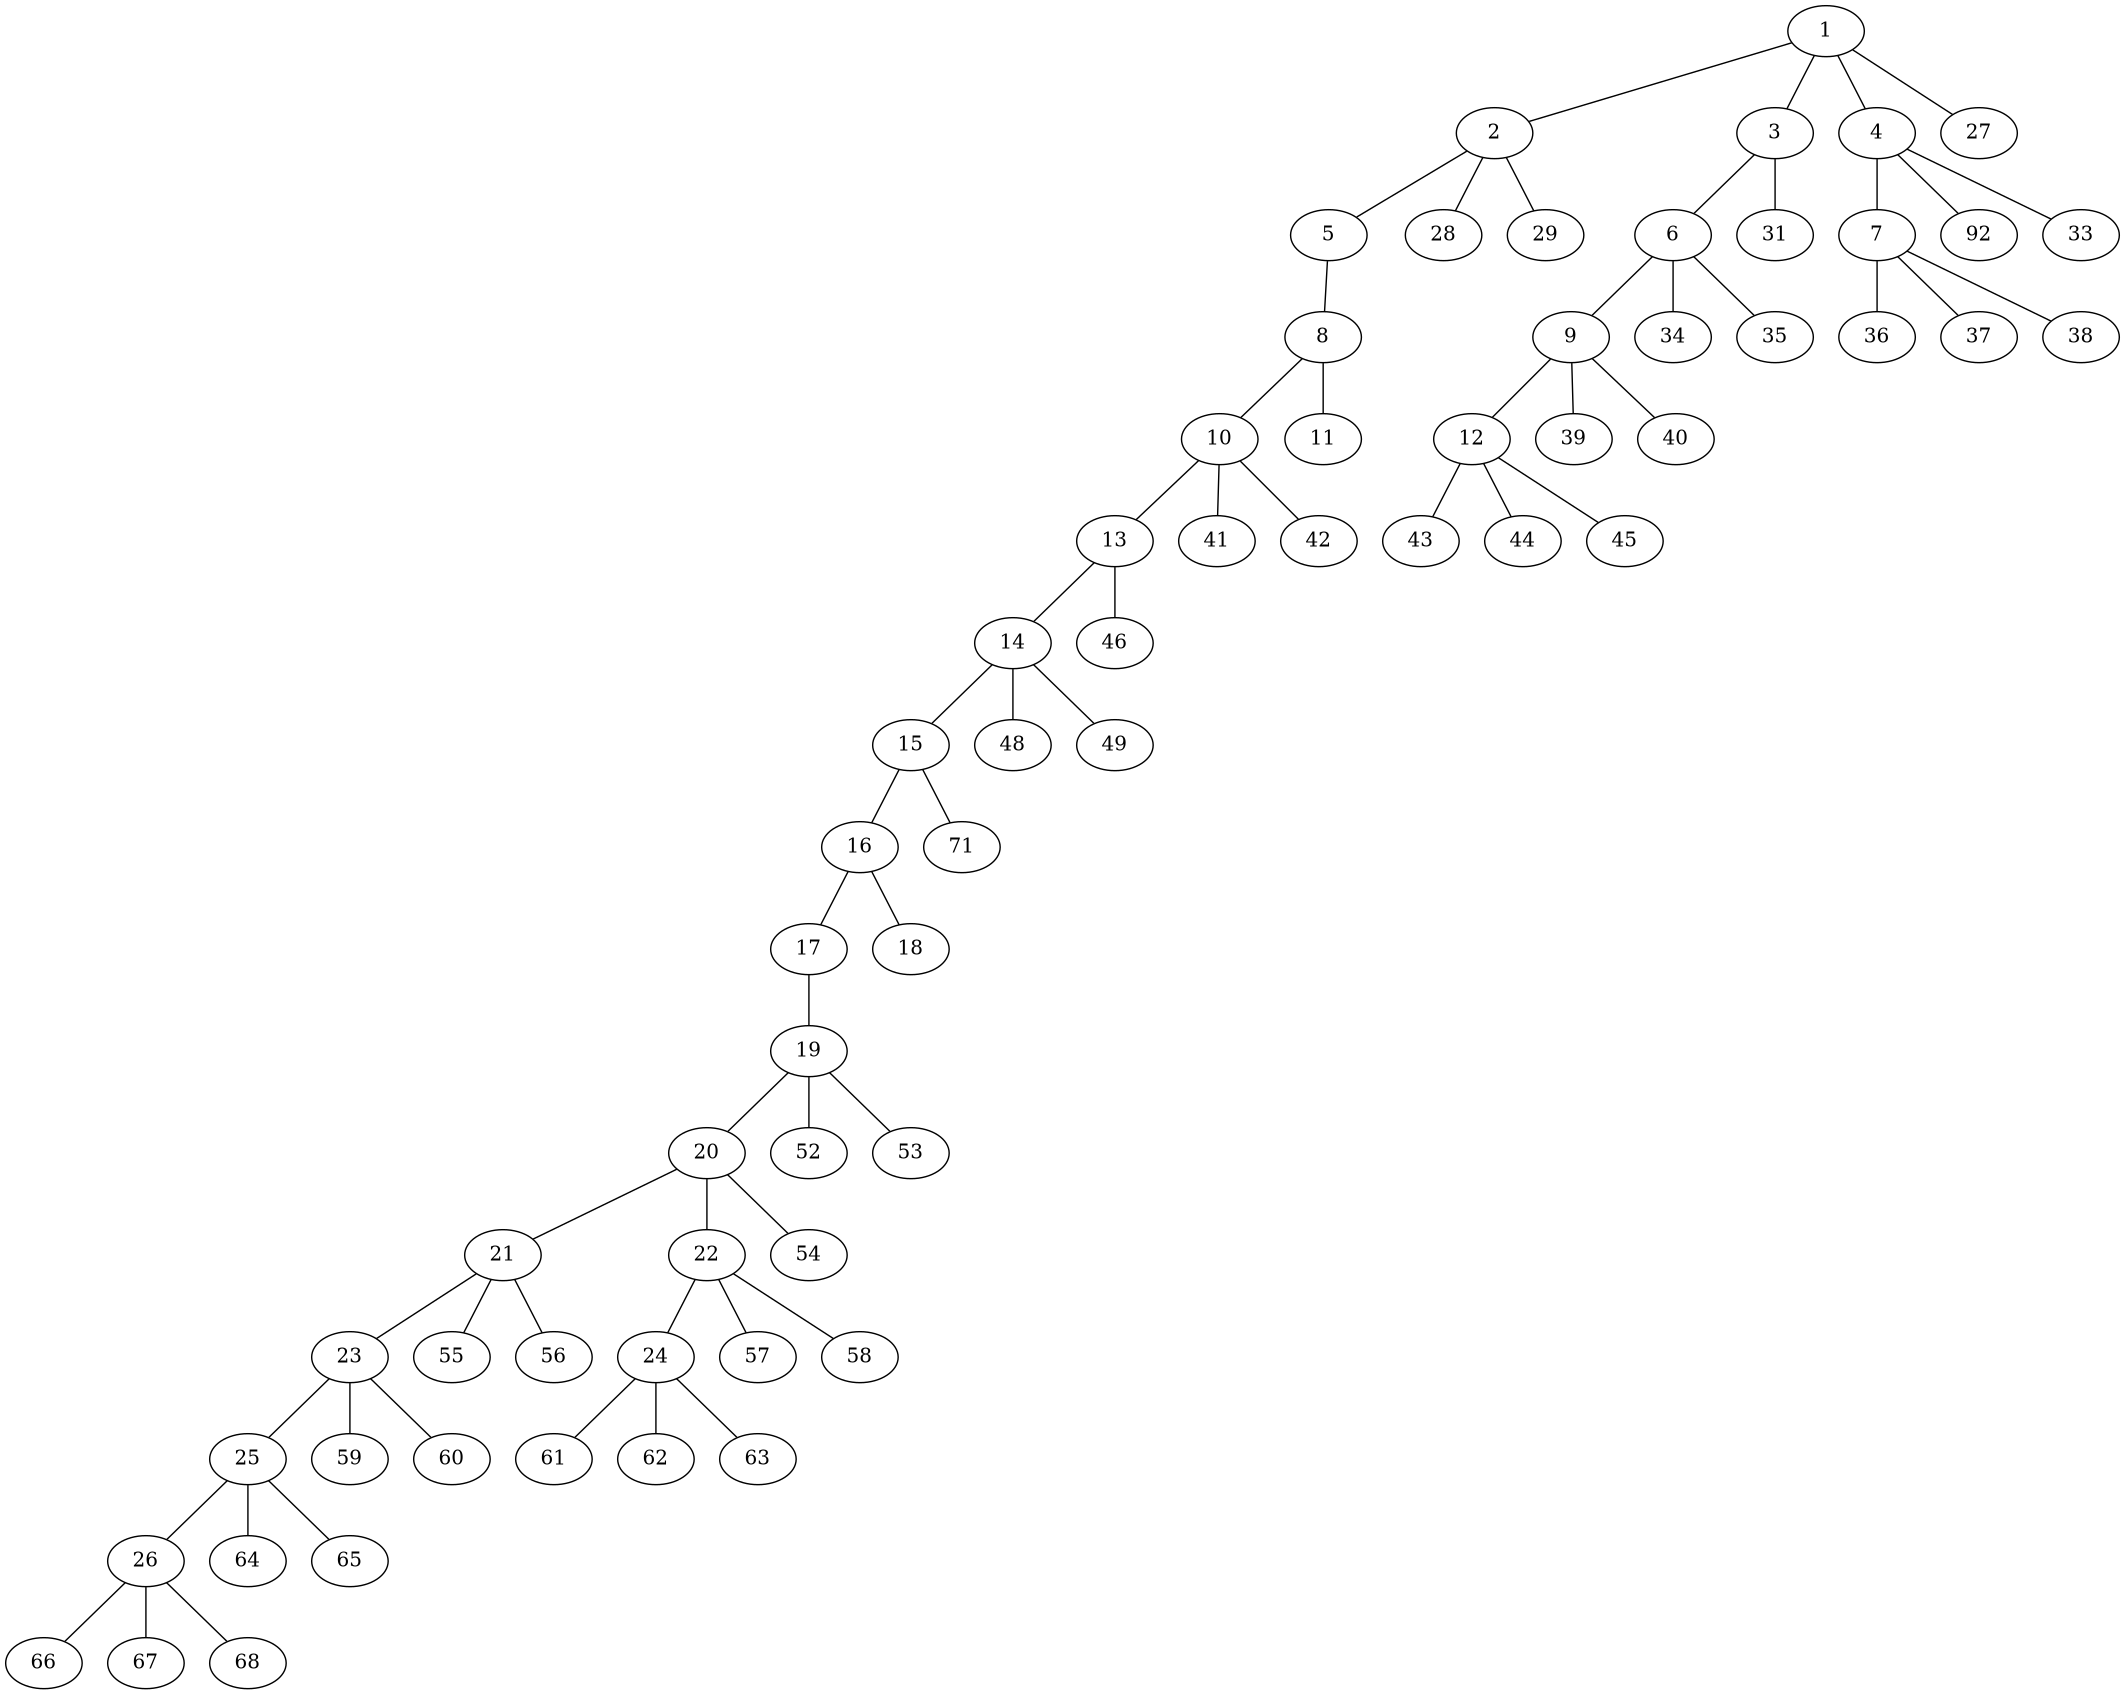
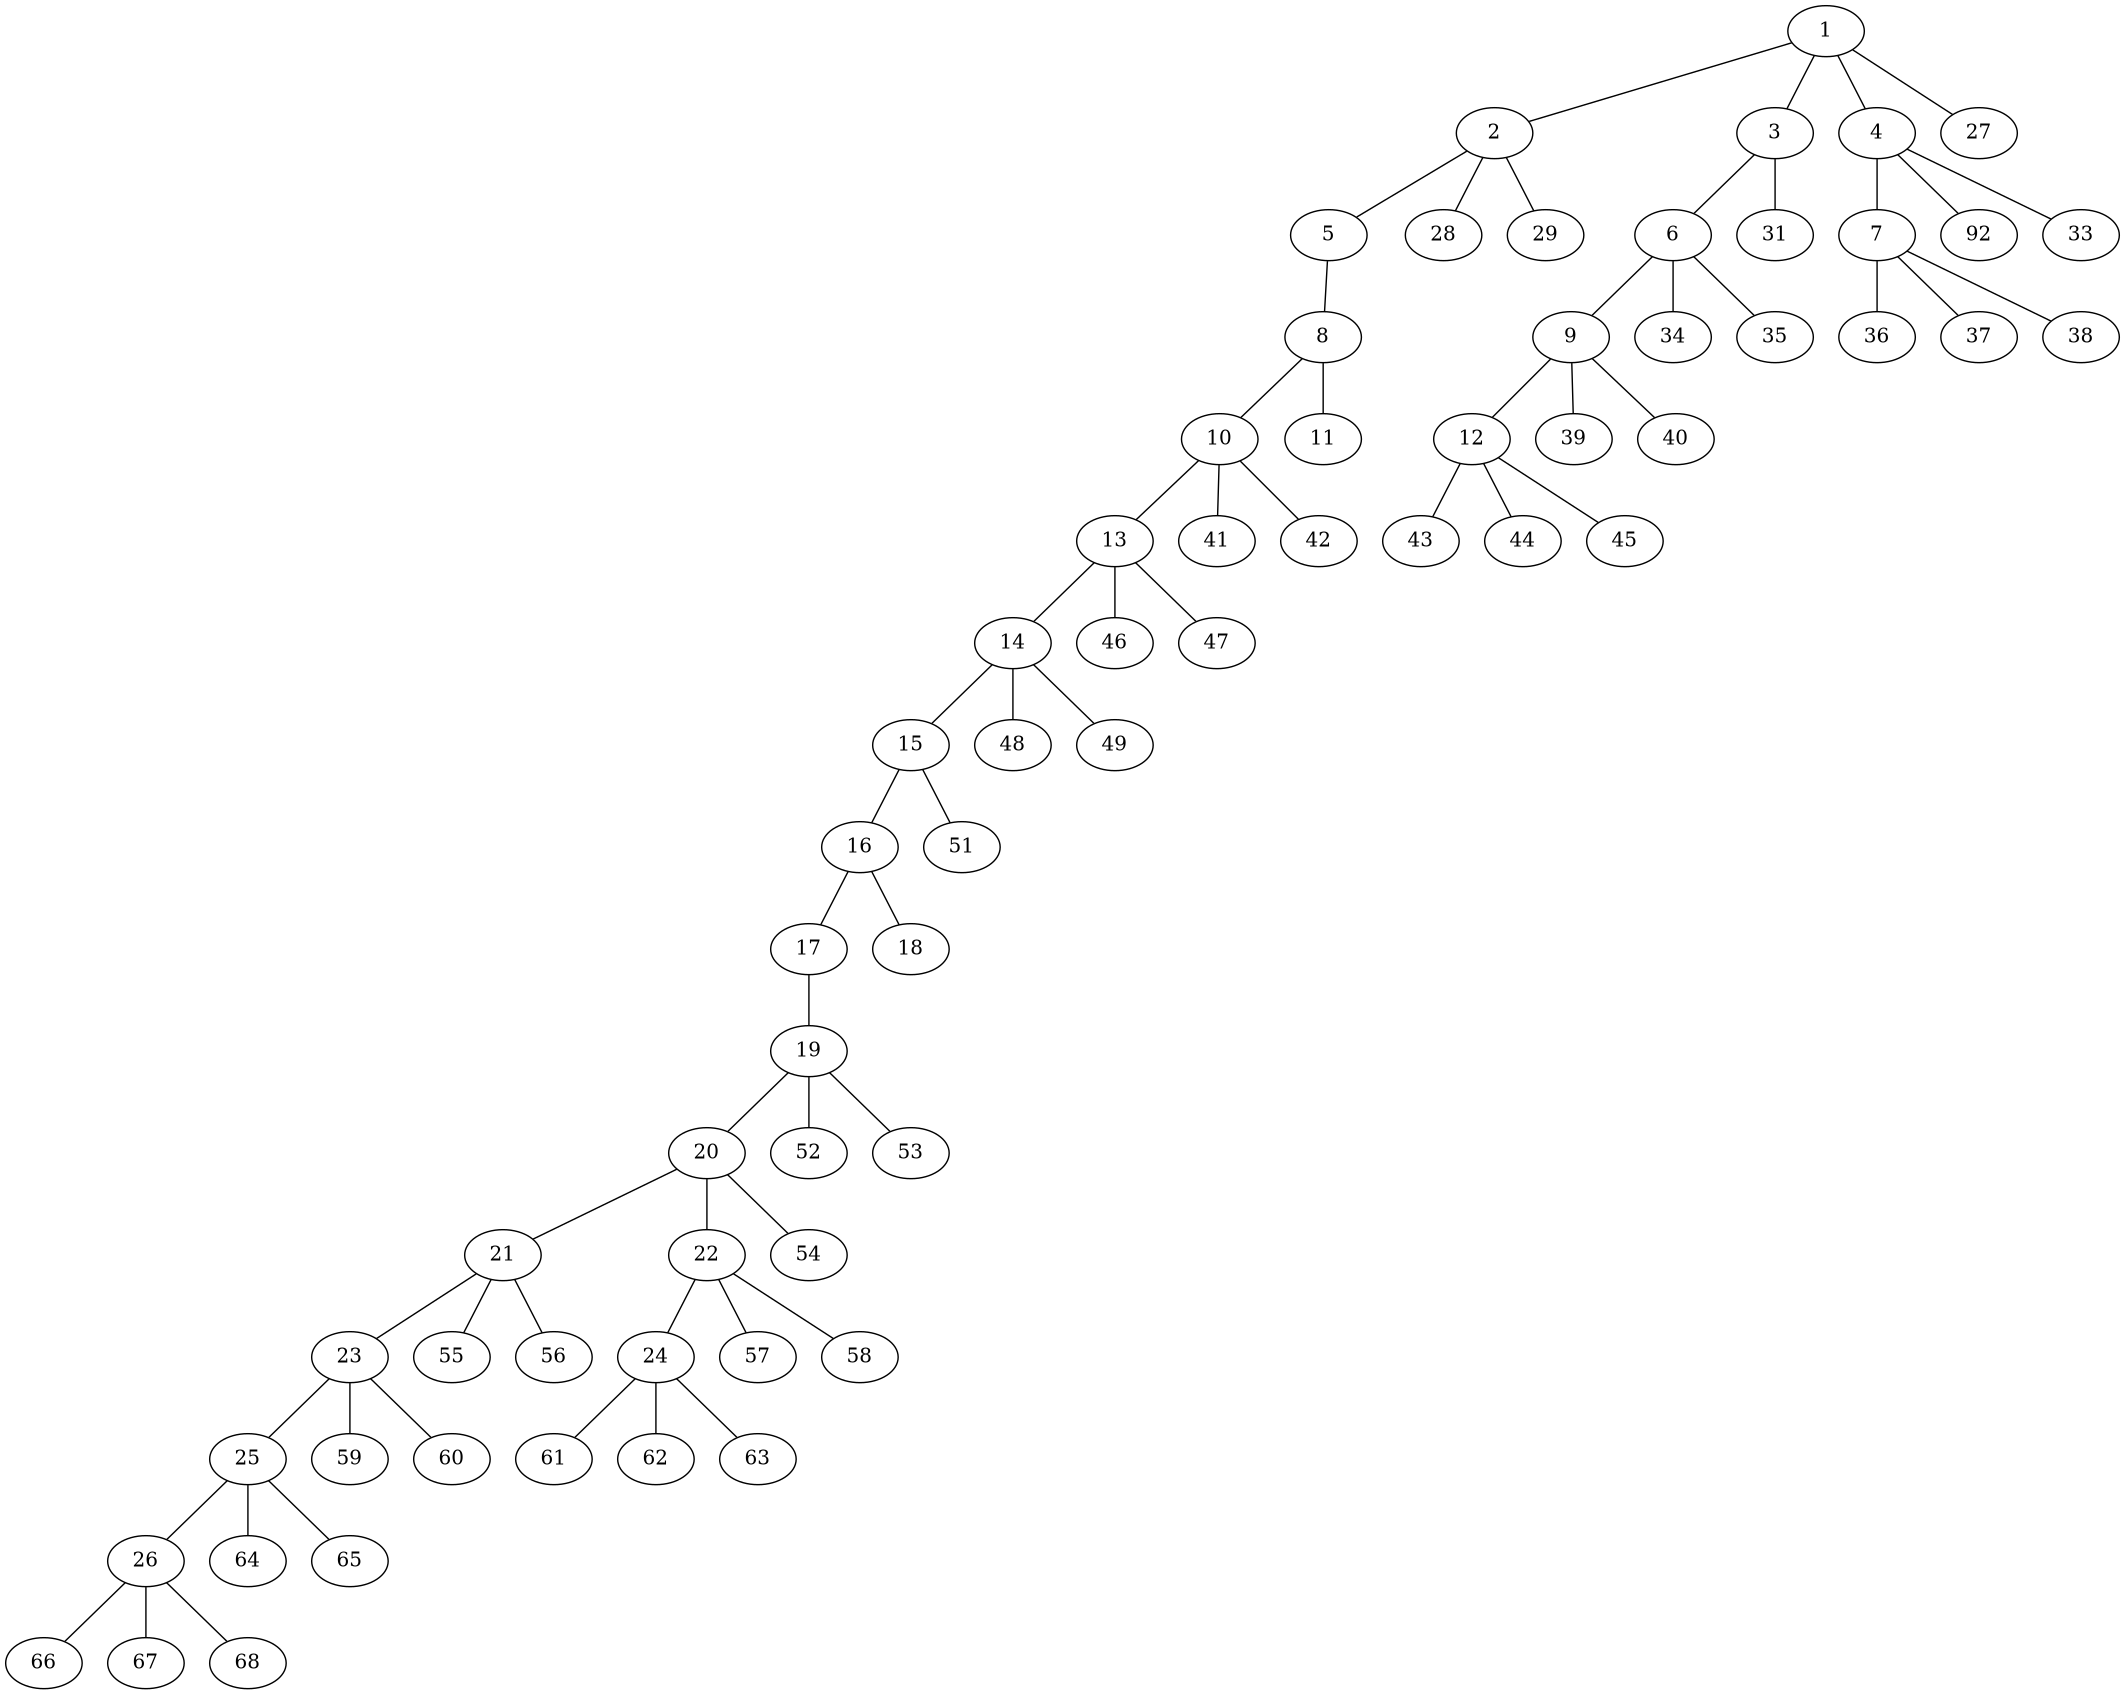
  graph {
    fontname="DejaVu Serif"
    node [chem=H fontname="DejaVu Serif"]
    edge [fontname="DejaVu Serif" valence=1]
    1 [chem=C]
    2 [chem=C]
    3 [chem=C]
    4 [chem=C]
    27
    5 [chem=O]
    28
    29
    6 [chem=C]
    31
    7 [chem=C]
    n12 [label=92]
    33
    8 [chem=C]
    9 [chem=C]
    34
    35
    36
    37
    38
    10 [chem=C]
    11 [chem=O]
    12 [chem=C]
    39
    40
    13 [chem=C]
    41
    42
    43
    44
    45
    14 [chem=C]
    46
+   47
    15 [chem=C]
    48
    49
    16 [chem=C]
-   51 [label=71]
+   51
    17 [chem=O]
    18 [chem=O]
    19 [chem=C]
    20 [chem=C]
    52
    53
    21 [chem=C]
    22 [chem=C]
    54
    23 [chem=C]
    55
    56
    24 [chem=C]
    57
    58
    25 [chem=C]
    59
    60
    61
    62
    63
    26 [chem=C]
    64
    65
    66
    67
    68
    1 -- 2
    1 -- 3
    1 -- 4
    1 -- 27
    2 -- 5
    2 -- 28
    2 -- 29
    3 -- 6
    3 -- 31
    4 -- 7
    4 -- n12
    4 -- 33
    5 -- 8
    6 -- 9
    6 -- 34
    6 -- 35
    7 -- 36
    7 -- 37
    7 -- 38
    8 -- 10
    8 -- 11 [valence=2]
    9 -- 12
    9 -- 39
    9 -- 40
    10 -- 13
    10 -- 41
    10 -- 42
    12 -- 43
    12 -- 44
    12 -- 45
    13 -- 14
    13 -- 46
+   13 -- 47
    14 -- 15
    14 -- 48
    14 -- 49
    15 -- 16
    15 -- 51
    16 -- 17
    16 -- 18 [valence=2]
    17 -- 19
    19 -- 20
    19 -- 52
    19 -- 53
    20 -- 21
    20 -- 22
    20 -- 54
    21 -- 23
    21 -- 55
    21 -- 56
    22 -- 24
    22 -- 57
    22 -- 58
    23 -- 25
    23 -- 59
    23 -- 60
    24 -- 61
    24 -- 62
    24 -- 63
    25 -- 26
    25 -- 64
    25 -- 65
    26 -- 66
    26 -- 67
    26 -- 68
  }
